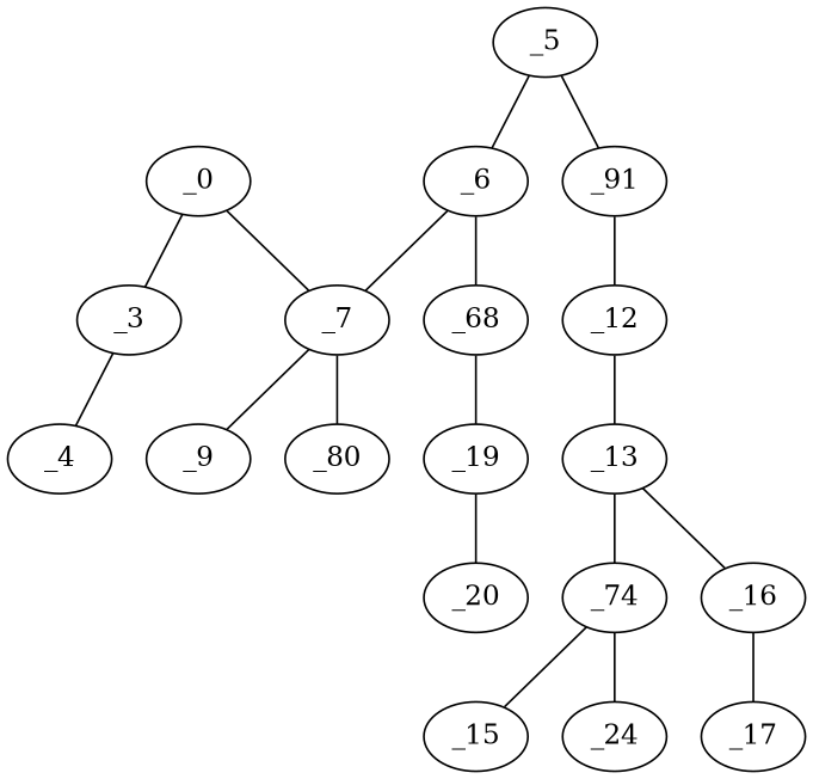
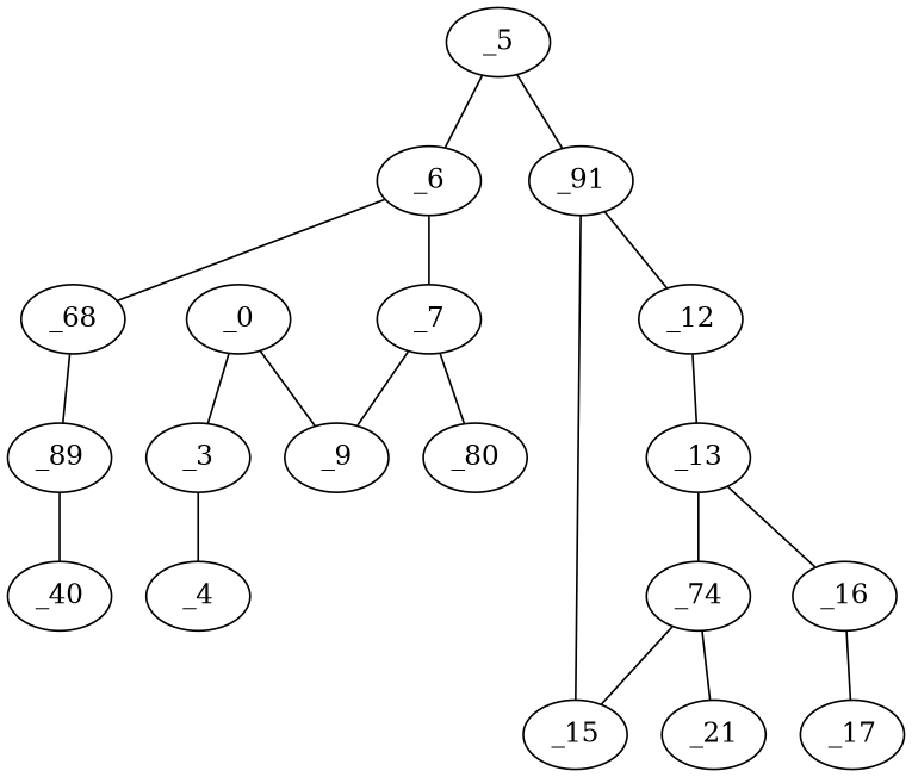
  graph {
    node [charge=0 chem=1 symbol="C  " x=5.4641 y=-2.1307]
    edge [valence=1]
    n1 [label=_0 y=-2.6307]
    _3 [chem=4 symbol="N  " x=6.3301]
    _7 [x=4.5981]
    _4 [x=6.3301 y=-1.1307]
    _9 [x=4.0981 y=-2.9967]
    n6 [chem=10 label=_80 symbol="Br " x=3.5981]
    _5 [chem=4 symbol="N  " y=-0.6307]
    _6 [x=4.5981 y=-1.1307]
    n9 [label=_91 y=0.3693]
    n10 [chem=4 label=_68 symbol="N  " x=3.7321 y=-0.6307]
    _12 [chem=2 symbol="O  " x=4.6551 y=0.9571]
    _15 [x=6.2731 y=0.9571]
-   _19 [charge=1 chem=4 symbol="N  " x=2.866 y=-1.1307]
+   _19 [charge=1 chem=4 symbol="N  " x=2.866 y=-1.1307 label=_89]
    _13 [x=4.9641 y=1.9081]
-   _20 [charge=-1 chem=4 symbol="N  " x=2 y=-1.6307]
+   _20 [charge=-1 chem=4 symbol="N  " x=2 y=-1.6307 label=_40]
    n16 [label=_74 x=5.9641 y=1.9081]
    _16 [x=4.3763 y=2.7172]
-   _21 [chem=22 symbol="F  " x=6.5519 y=2.7172 label=_24]
+   _21 [chem=22 symbol="F  " x=6.5519 y=2.7172]
    _17 [chem=2 symbol="O  " x=4.7831 y=3.6307]
    n1 -- _3
-   n1 -- _7
+   n1 -- _9
    _3 -- _4
    _7 -- _9
    _7 -- n6
    _5 -- _6
    _5 -- n9
    _6 -- _7
    _6 -- n10
    n9 -- _12
+   n9 -- _15
    n10 -- _19 [valence=2]
    _12 -- _13
    _19 -- _20 [valence=2]
    _13 -- n16
    _13 -- _16
    n16 -- _15
    n16 -- _21
    _16 -- _17
  }
